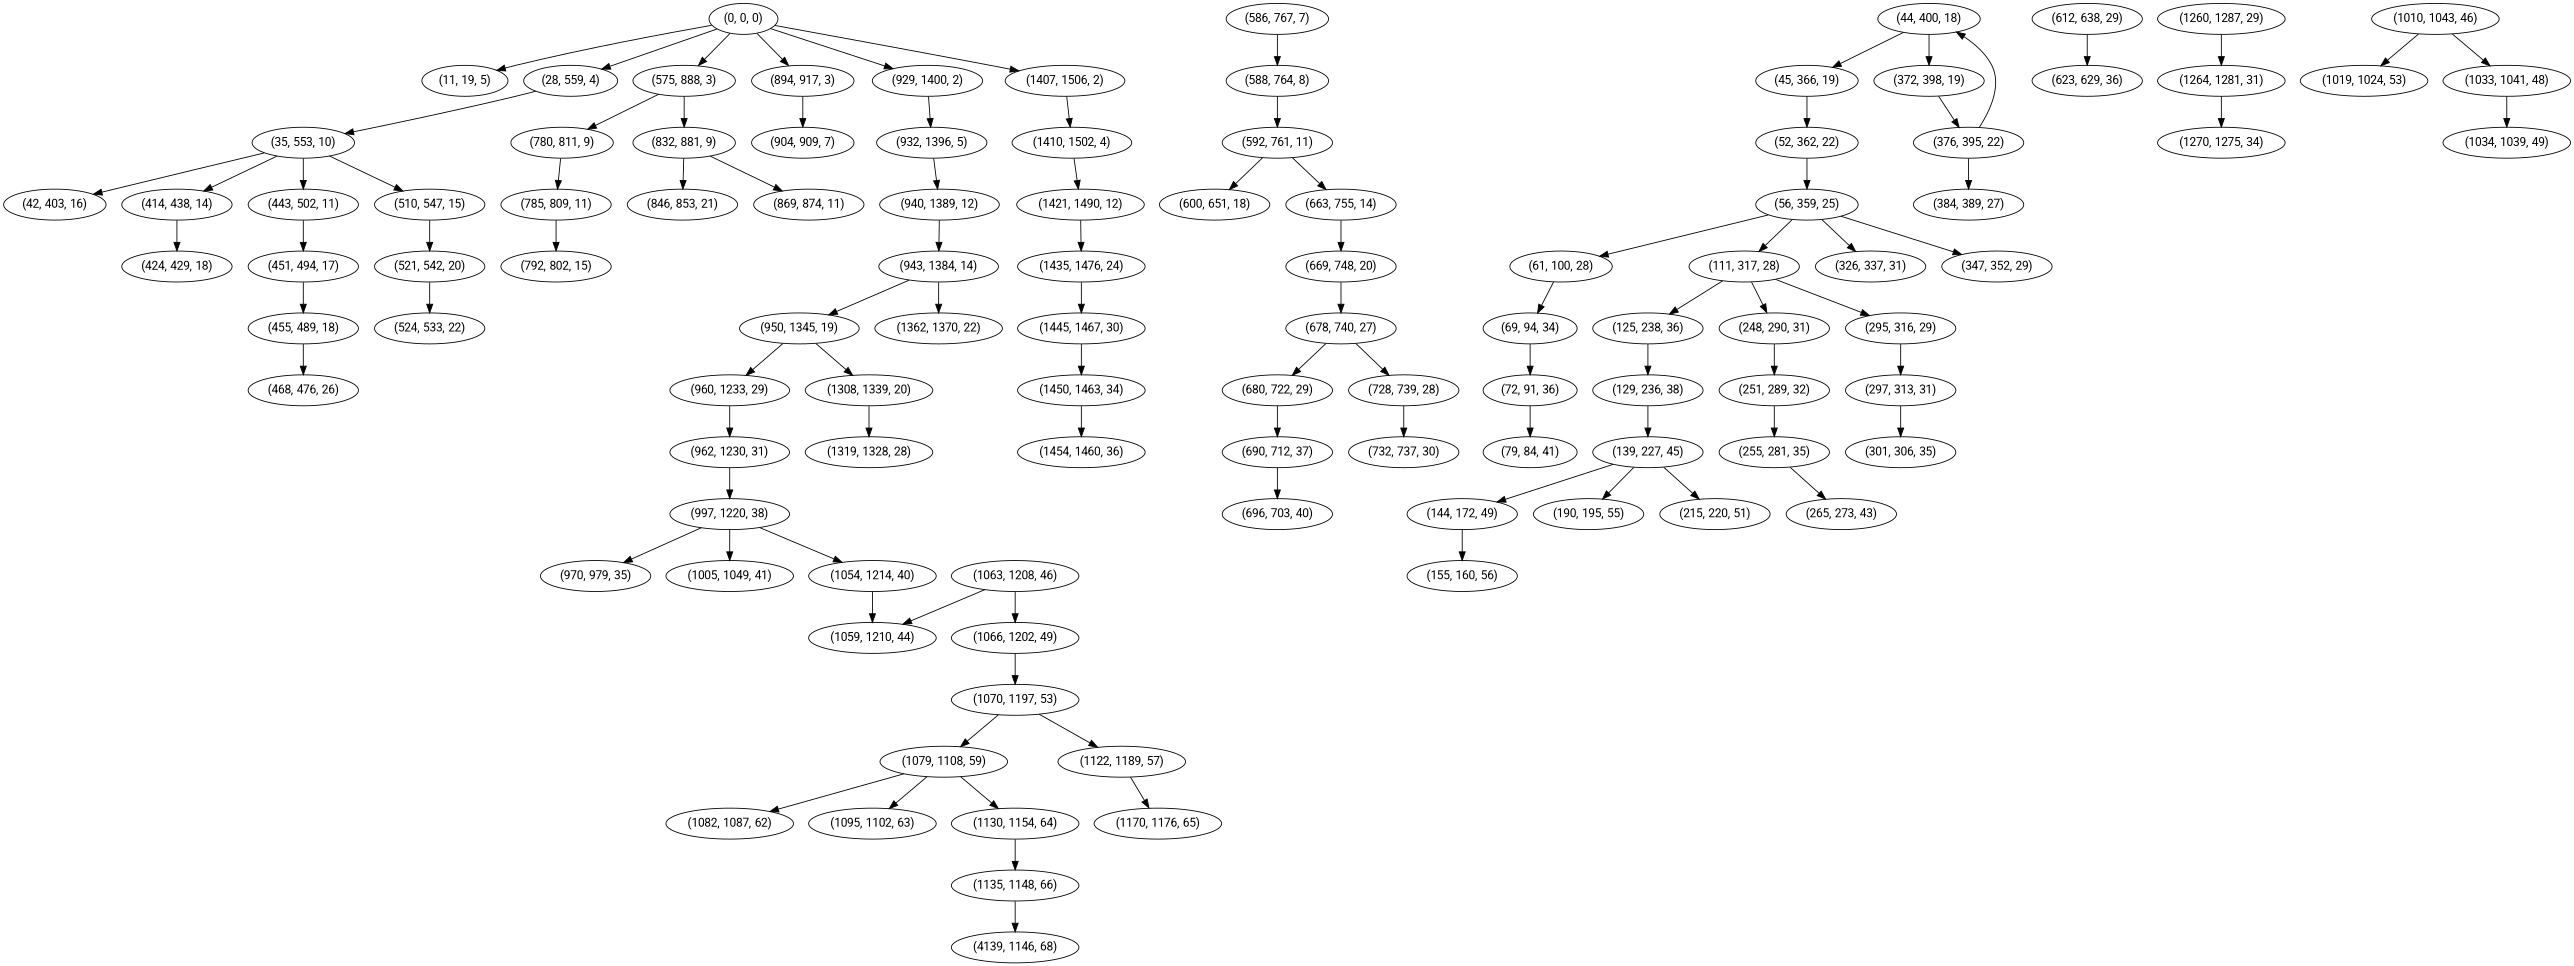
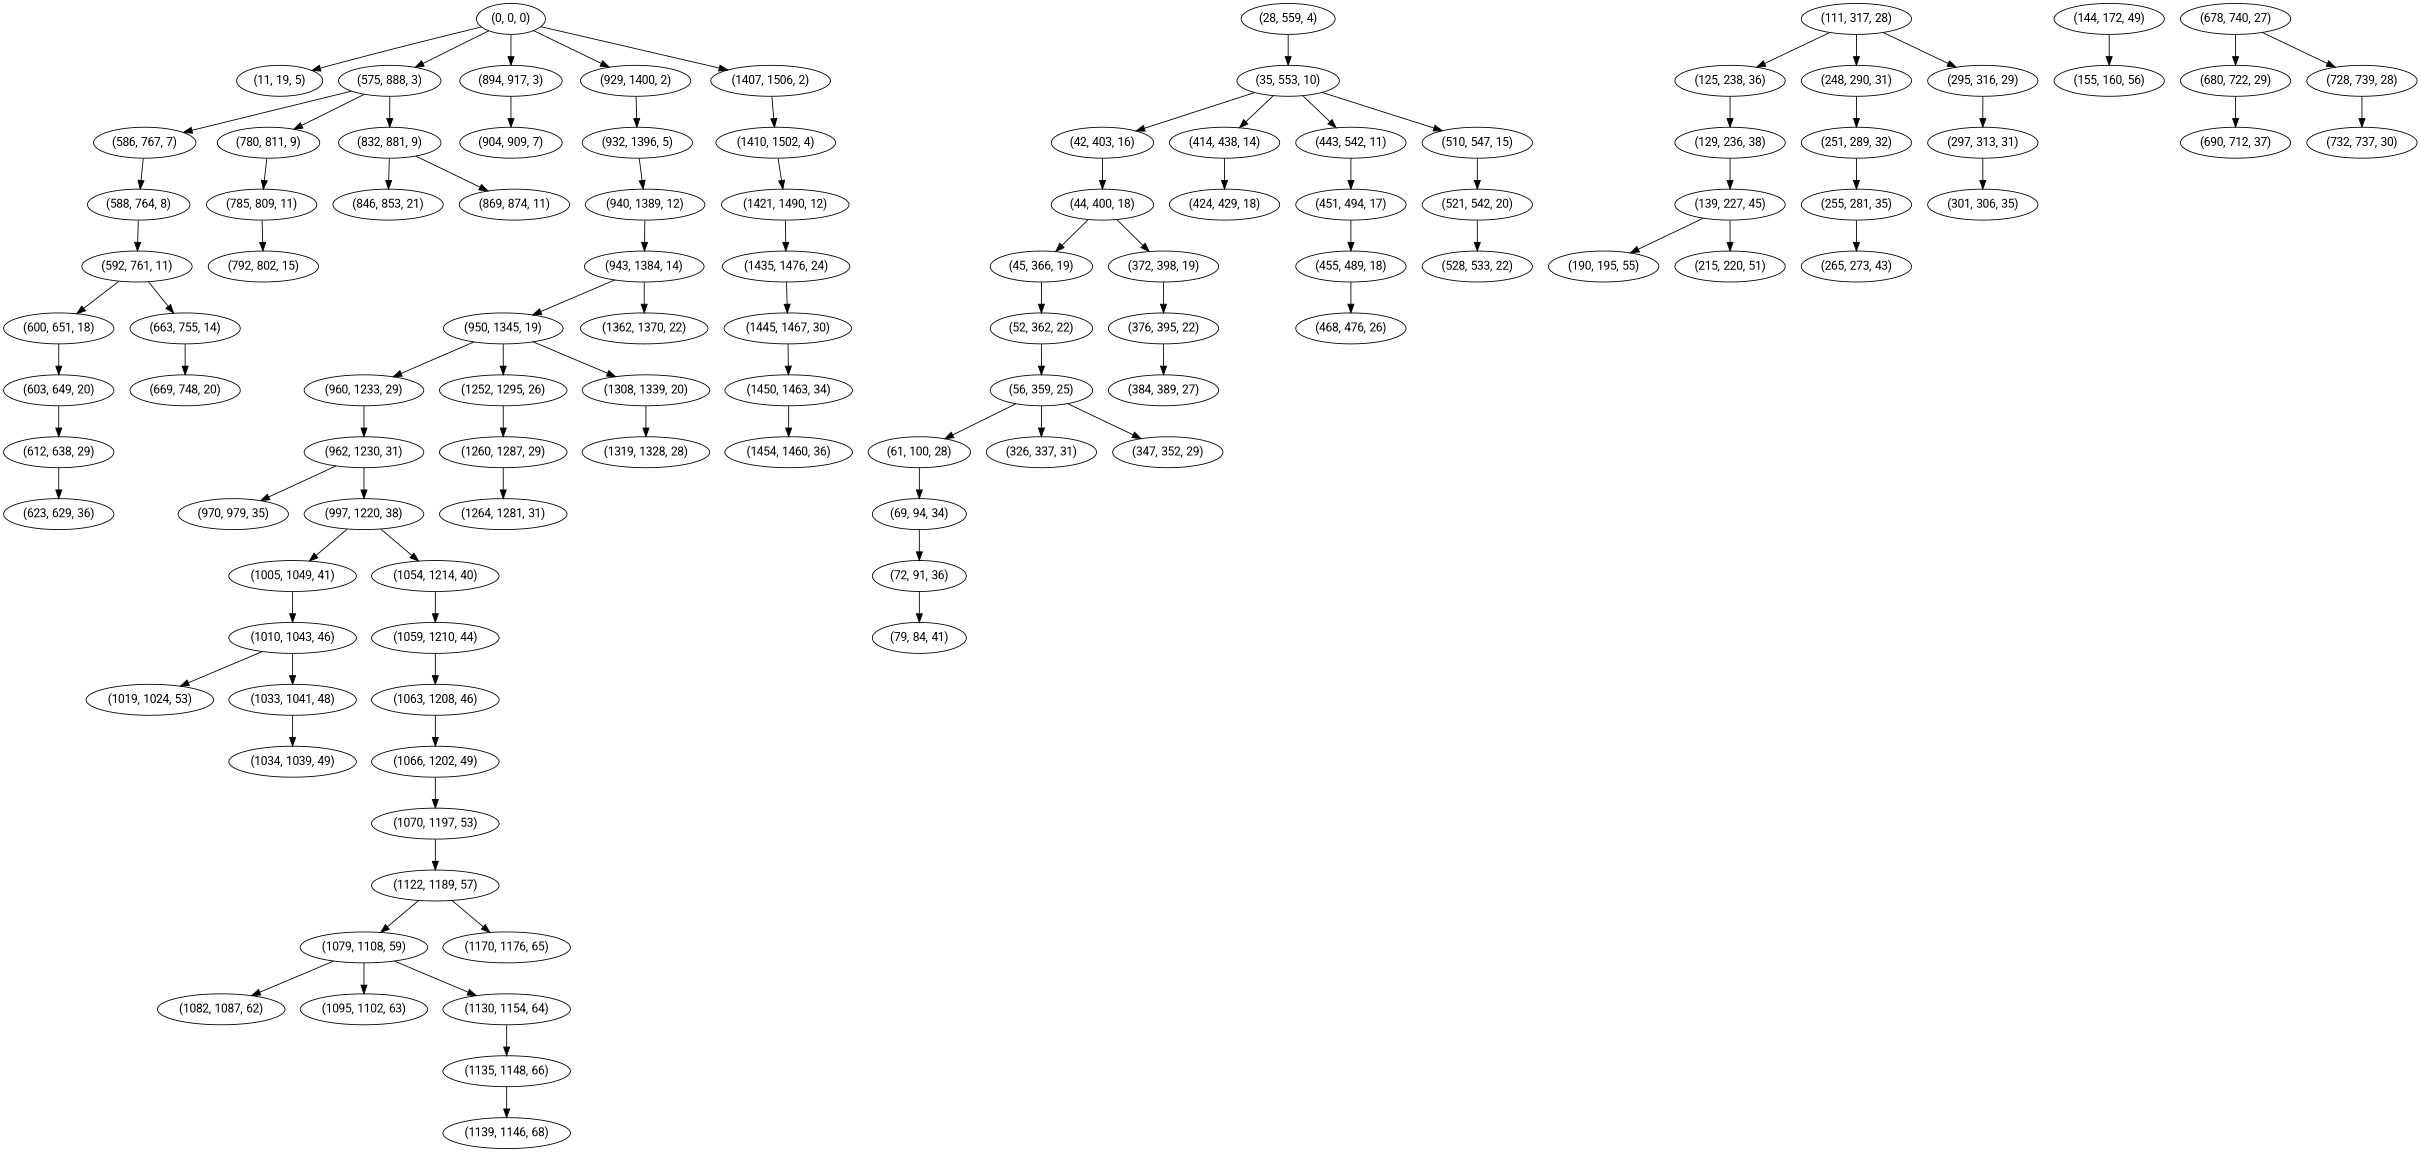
  digraph {
    fontname=Roboto
    node [fontname=Roboto]
    edge [fontname=Roboto]
    "(0, 0, 0)"
    "(11, 19, 5)"
    "(28, 559, 4)"
    "(575, 888, 3)"
    "(894, 917, 3)"
    "(929, 1400, 2)"
    "(1407, 1506, 2)"
    "(35, 553, 10)"
    "(586, 767, 7)"
    "(780, 811, 9)"
    "(832, 881, 9)"
    "(904, 909, 7)"
    "(932, 1396, 5)"
    "(1410, 1502, 4)"
    "(42, 403, 16)"
    "(414, 438, 14)"
-   "(443, 502, 11)"
+   "(443, 502, 11)" [label="(443, 542, 11)"]
    "(510, 547, 15)"
    "(44, 400, 18)"
    "(424, 429, 18)"
    "(451, 494, 17)"
    "(521, 542, 20)"
    "(45, 366, 19)"
    "(372, 398, 19)"
    "(52, 362, 22)"
    "(376, 395, 22)"
    "(56, 359, 25)"
    "(61, 100, 28)"
    "(111, 317, 28)"
    "(326, 337, 31)"
    "(347, 352, 29)"
    "(69, 94, 34)"
    "(125, 238, 36)"
    "(248, 290, 31)"
    "(295, 316, 29)"
    "(72, 91, 36)"
    "(79, 84, 41)"
    "(129, 236, 38)"
    "(251, 289, 32)"
    "(297, 313, 31)"
    "(139, 227, 45)"
    "(144, 172, 49)"
    "(190, 195, 55)"
    "(215, 220, 51)"
    "(155, 160, 56)"
    "(255, 281, 35)"
    "(265, 273, 43)"
    "(301, 306, 35)"
    "(384, 389, 27)"
    "(455, 489, 18)"
    "(468, 476, 26)"
-   "(528, 533, 22)" [label="(524, 533, 22)"]
+   "(528, 533, 22)"
    "(588, 764, 8)"
    "(785, 809, 11)"
    "(846, 853, 21)"
    "(869, 874, 11)"
    "(592, 761, 11)"
    "(600, 651, 18)"
    "(663, 755, 14)"
+   "(603, 649, 20)"
    "(669, 748, 20)"
    "(612, 638, 29)"
    "(623, 629, 36)"
    "(678, 740, 27)"
    "(680, 722, 29)"
    "(728, 739, 28)"
    "(690, 712, 37)"
    "(732, 737, 30)"
-   "(696, 703, 40)"
    "(792, 802, 15)"
    "(940, 1389, 12)"
    "(943, 1384, 14)"
    "(950, 1345, 19)"
    "(1362, 1370, 22)"
    "(960, 1233, 29)"
+   "(1252, 1295, 26)"
    "(1308, 1339, 20)"
    "(962, 1230, 31)"
    "(1260, 1287, 29)"
    "(1319, 1328, 28)"
    "(970, 979, 35)"
    "(997, 1220, 38)"
    "(1005, 1049, 41)"
    "(1054, 1214, 40)"
    "(1010, 1043, 46)"
    "(1059, 1210, 44)"
    "(1019, 1024, 53)"
    "(1033, 1041, 48)"
    "(1034, 1039, 49)"
    "(1063, 1208, 46)"
    "(1066, 1202, 49)"
    "(1070, 1197, 53)"
    "(1079, 1108, 59)"
    "(1122, 1189, 57)"
    "(1082, 1087, 62)"
    "(1095, 1102, 63)"
    "(1130, 1154, 64)"
    "(1170, 1176, 65)"
    "(1135, 1148, 66)"
-   "(1139, 1146, 68)" [label="(4139, 1146, 68)"]
+   "(1139, 1146, 68)"
    "(1264, 1281, 31)"
-   "(1270, 1275, 34)"
    "(1421, 1490, 12)"
    "(1435, 1476, 24)"
    "(1445, 1467, 30)"
    "(1450, 1463, 34)"
    "(1454, 1460, 36)"
    "(0, 0, 0)" -> "(11, 19, 5)"
-   "(0, 0, 0)" -> "(28, 559, 4)"
    "(0, 0, 0)" -> "(575, 888, 3)"
    "(0, 0, 0)" -> "(894, 917, 3)"
    "(0, 0, 0)" -> "(929, 1400, 2)"
    "(0, 0, 0)" -> "(1407, 1506, 2)"
    "(28, 559, 4)" -> "(35, 553, 10)"
+   "(575, 888, 3)" -> "(586, 767, 7)"
    "(575, 888, 3)" -> "(780, 811, 9)"
    "(575, 888, 3)" -> "(832, 881, 9)"
    "(894, 917, 3)" -> "(904, 909, 7)"
    "(929, 1400, 2)" -> "(932, 1396, 5)"
    "(1407, 1506, 2)" -> "(1410, 1502, 4)"
    "(35, 553, 10)" -> "(42, 403, 16)"
    "(35, 553, 10)" -> "(414, 438, 14)"
    "(35, 553, 10)" -> "(443, 502, 11)"
    "(35, 553, 10)" -> "(510, 547, 15)"
    "(586, 767, 7)" -> "(588, 764, 8)"
    "(780, 811, 9)" -> "(785, 809, 11)"
    "(832, 881, 9)" -> "(846, 853, 21)"
    "(832, 881, 9)" -> "(869, 874, 11)"
    "(932, 1396, 5)" -> "(940, 1389, 12)"
    "(1410, 1502, 4)" -> "(1421, 1490, 12)"
-   "(376, 395, 22)" -> "(44, 400, 18)"
+   "(42, 403, 16)" -> "(44, 400, 18)"
    "(414, 438, 14)" -> "(424, 429, 18)"
    "(443, 502, 11)" -> "(451, 494, 17)"
    "(510, 547, 15)" -> "(521, 542, 20)"
    "(44, 400, 18)" -> "(45, 366, 19)"
    "(44, 400, 18)" -> "(372, 398, 19)"
    "(451, 494, 17)" -> "(455, 489, 18)"
    "(521, 542, 20)" -> "(528, 533, 22)"
    "(45, 366, 19)" -> "(52, 362, 22)"
    "(372, 398, 19)" -> "(376, 395, 22)"
    "(52, 362, 22)" -> "(56, 359, 25)"
    "(376, 395, 22)" -> "(384, 389, 27)"
    "(56, 359, 25)" -> "(61, 100, 28)"
-   "(56, 359, 25)" -> "(111, 317, 28)"
    "(56, 359, 25)" -> "(326, 337, 31)"
    "(56, 359, 25)" -> "(347, 352, 29)"
    "(61, 100, 28)" -> "(69, 94, 34)"
    "(111, 317, 28)" -> "(125, 238, 36)"
    "(111, 317, 28)" -> "(248, 290, 31)"
    "(111, 317, 28)" -> "(295, 316, 29)"
    "(69, 94, 34)" -> "(72, 91, 36)"
    "(125, 238, 36)" -> "(129, 236, 38)"
    "(248, 290, 31)" -> "(251, 289, 32)"
    "(295, 316, 29)" -> "(297, 313, 31)"
    "(72, 91, 36)" -> "(79, 84, 41)"
    "(129, 236, 38)" -> "(139, 227, 45)"
    "(251, 289, 32)" -> "(255, 281, 35)"
    "(297, 313, 31)" -> "(301, 306, 35)"
-   "(139, 227, 45)" -> "(144, 172, 49)"
    "(139, 227, 45)" -> "(190, 195, 55)"
    "(139, 227, 45)" -> "(215, 220, 51)"
    "(144, 172, 49)" -> "(155, 160, 56)"
    "(255, 281, 35)" -> "(265, 273, 43)"
    "(455, 489, 18)" -> "(468, 476, 26)"
    "(588, 764, 8)" -> "(592, 761, 11)"
    "(785, 809, 11)" -> "(792, 802, 15)"
    "(592, 761, 11)" -> "(600, 651, 18)"
    "(592, 761, 11)" -> "(663, 755, 14)"
+   "(600, 651, 18)" -> "(603, 649, 20)"
    "(663, 755, 14)" -> "(669, 748, 20)"
-   "(669, 748, 20)" -> "(678, 740, 27)"
+   "(603, 649, 20)" -> "(612, 638, 29)"
    "(612, 638, 29)" -> "(623, 629, 36)"
    "(678, 740, 27)" -> "(680, 722, 29)"
    "(678, 740, 27)" -> "(728, 739, 28)"
    "(680, 722, 29)" -> "(690, 712, 37)"
    "(728, 739, 28)" -> "(732, 737, 30)"
-   "(690, 712, 37)" -> "(696, 703, 40)"
    "(940, 1389, 12)" -> "(943, 1384, 14)"
    "(943, 1384, 14)" -> "(950, 1345, 19)"
    "(943, 1384, 14)" -> "(1362, 1370, 22)"
    "(950, 1345, 19)" -> "(960, 1233, 29)"
+   "(950, 1345, 19)" -> "(1252, 1295, 26)"
    "(950, 1345, 19)" -> "(1308, 1339, 20)"
    "(960, 1233, 29)" -> "(962, 1230, 31)"
+   "(1252, 1295, 26)" -> "(1260, 1287, 29)"
    "(1308, 1339, 20)" -> "(1319, 1328, 28)"
-   "(997, 1220, 38)" -> "(970, 979, 35)"
+   "(962, 1230, 31)" -> "(970, 979, 35)"
    "(962, 1230, 31)" -> "(997, 1220, 38)"
    "(1260, 1287, 29)" -> "(1264, 1281, 31)"
    "(997, 1220, 38)" -> "(1005, 1049, 41)"
    "(997, 1220, 38)" -> "(1054, 1214, 40)"
+   "(1005, 1049, 41)" -> "(1010, 1043, 46)"
    "(1054, 1214, 40)" -> "(1059, 1210, 44)"
    "(1010, 1043, 46)" -> "(1019, 1024, 53)"
    "(1010, 1043, 46)" -> "(1033, 1041, 48)"
-   "(1063, 1208, 46)" -> "(1059, 1210, 44)"
+   "(1059, 1210, 44)" -> "(1063, 1208, 46)"
    "(1033, 1041, 48)" -> "(1034, 1039, 49)"
    "(1063, 1208, 46)" -> "(1066, 1202, 49)"
    "(1066, 1202, 49)" -> "(1070, 1197, 53)"
-   "(1070, 1197, 53)" -> "(1079, 1108, 59)"
+   "(1122, 1189, 57)" -> "(1079, 1108, 59)"
    "(1070, 1197, 53)" -> "(1122, 1189, 57)"
    "(1079, 1108, 59)" -> "(1082, 1087, 62)"
    "(1079, 1108, 59)" -> "(1095, 1102, 63)"
    "(1079, 1108, 59)" -> "(1130, 1154, 64)"
    "(1122, 1189, 57)" -> "(1170, 1176, 65)"
    "(1130, 1154, 64)" -> "(1135, 1148, 66)"
    "(1135, 1148, 66)" -> "(1139, 1146, 68)"
-   "(1264, 1281, 31)" -> "(1270, 1275, 34)"
    "(1421, 1490, 12)" -> "(1435, 1476, 24)"
    "(1435, 1476, 24)" -> "(1445, 1467, 30)"
    "(1445, 1467, 30)" -> "(1450, 1463, 34)"
    "(1450, 1463, 34)" -> "(1454, 1460, 36)"
  }
